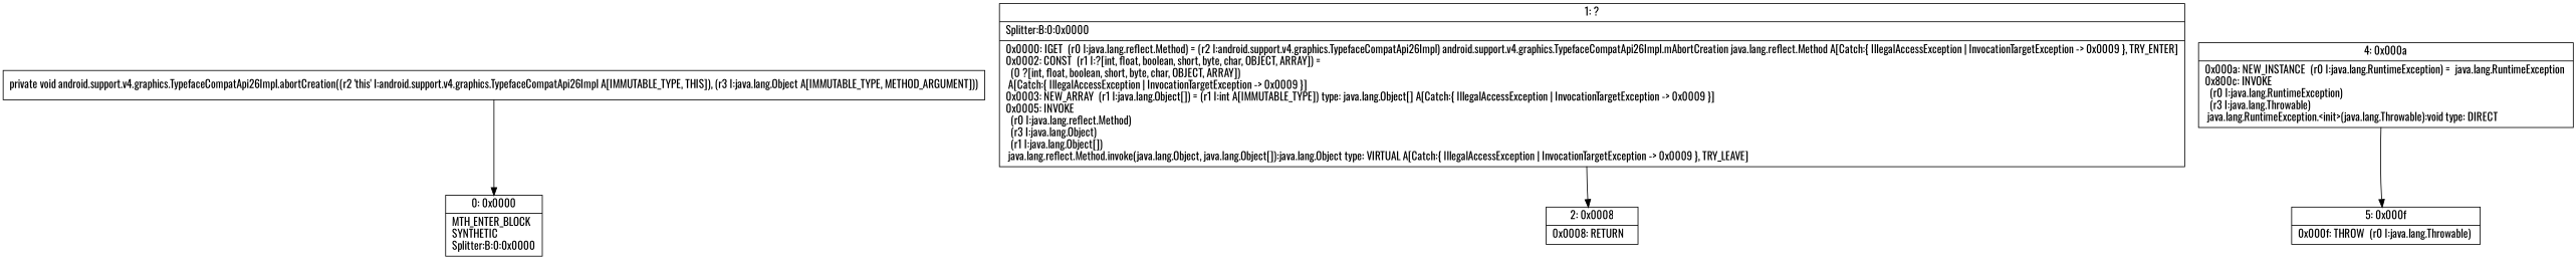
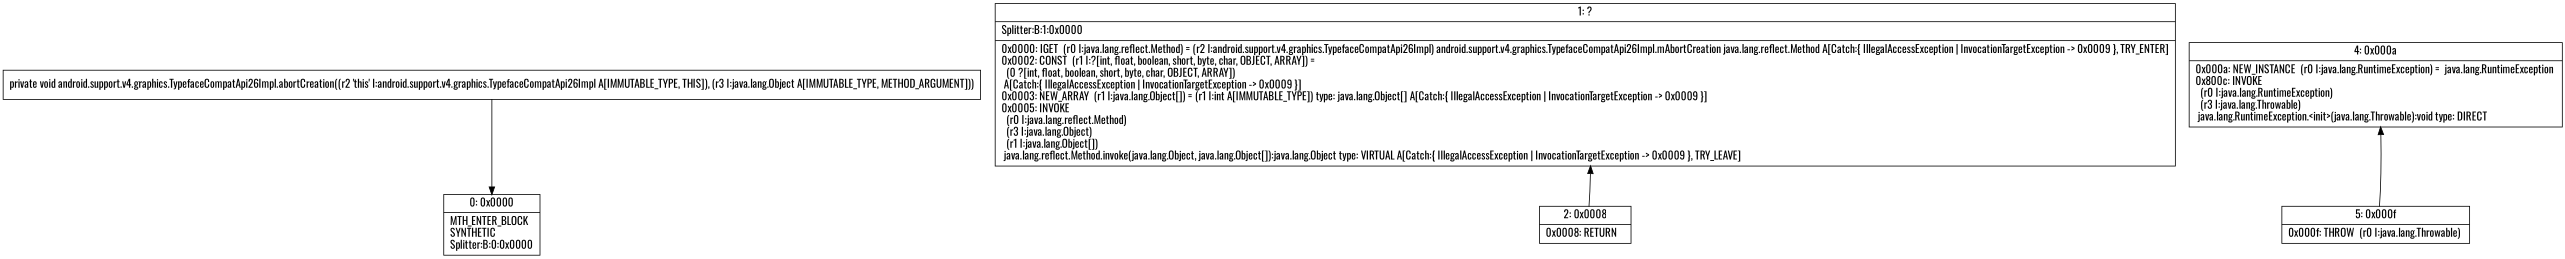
  digraph {
    fontname=Oswald
    node [fontname=Oswald shape=record]
    edge [fontname=Oswald]
    n1 [label="{0\:\ 0x0000|MTH_ENTER_BLOCK\lSYNTHETIC\lSplitter:B:0:0x0000\l}"]
-   n2 [label="{1\:\ ?|Splitter:B:0:0x0000\l|0x0000: IGET  (r0 I:java.lang.reflect.Method) = (r2 I:android.support.v4.graphics.TypefaceCompatApi26Impl) android.support.v4.graphics.TypefaceCompatApi26Impl.mAbortCreation java.lang.reflect.Method A[Catch:\{ IllegalAccessException \| InvocationTargetException \-\> 0x0009 \}, TRY_ENTER]\l0x0002: CONST  (r1 I:?[int, float, boolean, short, byte, char, OBJECT, ARRAY]) = \l  (0 ?[int, float, boolean, short, byte, char, OBJECT, ARRAY])\l A[Catch:\{ IllegalAccessException \| InvocationTargetException \-\> 0x0009 \}]\l0x0003: NEW_ARRAY  (r1 I:java.lang.Object[]) = (r1 I:int A[IMMUTABLE_TYPE]) type: java.lang.Object[] A[Catch:\{ IllegalAccessException \| InvocationTargetException \-\> 0x0009 \}]\l0x0005: INVOKE  \l  (r0 I:java.lang.reflect.Method)\l  (r3 I:java.lang.Object)\l  (r1 I:java.lang.Object[])\l java.lang.reflect.Method.invoke(java.lang.Object, java.lang.Object[]):java.lang.Object type: VIRTUAL A[Catch:\{ IllegalAccessException \| InvocationTargetException \-\> 0x0009 \}, TRY_LEAVE]\l}"]
+   n2 [label="{1\:\ ?|Splitter:B:1:0x0000\l|0x0000: IGET  (r0 I:java.lang.reflect.Method) = (r2 I:android.support.v4.graphics.TypefaceCompatApi26Impl) android.support.v4.graphics.TypefaceCompatApi26Impl.mAbortCreation java.lang.reflect.Method A[Catch:\{ IllegalAccessException \| InvocationTargetException \-\> 0x0009 \}, TRY_ENTER]\l0x0002: CONST  (r1 I:?[int, float, boolean, short, byte, char, OBJECT, ARRAY]) = \l  (0 ?[int, float, boolean, short, byte, char, OBJECT, ARRAY])\l A[Catch:\{ IllegalAccessException \| InvocationTargetException \-\> 0x0009 \}]\l0x0003: NEW_ARRAY  (r1 I:java.lang.Object[]) = (r1 I:int A[IMMUTABLE_TYPE]) type: java.lang.Object[] A[Catch:\{ IllegalAccessException \| InvocationTargetException \-\> 0x0009 \}]\l0x0005: INVOKE  \l  (r0 I:java.lang.reflect.Method)\l  (r3 I:java.lang.Object)\l  (r1 I:java.lang.Object[])\l java.lang.reflect.Method.invoke(java.lang.Object, java.lang.Object[]):java.lang.Object type: VIRTUAL A[Catch:\{ IllegalAccessException \| InvocationTargetException \-\> 0x0009 \}, TRY_LEAVE]\l}"]
    n3 [label="{2\:\ 0x0008|0x0008: RETURN   \l}"]
    n4 [label="{4\:\ 0x000a|0x000a: NEW_INSTANCE  (r0 I:java.lang.RuntimeException) =  java.lang.RuntimeException \l0x800c: INVOKE  \l  (r0 I:java.lang.RuntimeException)\l  (r3 I:java.lang.Throwable)\l java.lang.RuntimeException.\<init\>(java.lang.Throwable):void type: DIRECT \l}"]
    n5 [label="{5\:\ 0x000f|0x000f: THROW  (r0 I:java.lang.Throwable) \l}"]
    n6 [label="{private void android.support.v4.graphics.TypefaceCompatApi26Impl.abortCreation((r2 'this' I:android.support.v4.graphics.TypefaceCompatApi26Impl A[IMMUTABLE_TYPE, THIS]), (r3 I:java.lang.Object A[IMMUTABLE_TYPE, METHOD_ARGUMENT])) }"]
-   n2 -> n3
-   n4 -> n5
+   n3 -> n2
+   n5 -> n4
    n6 -> n1
  }
